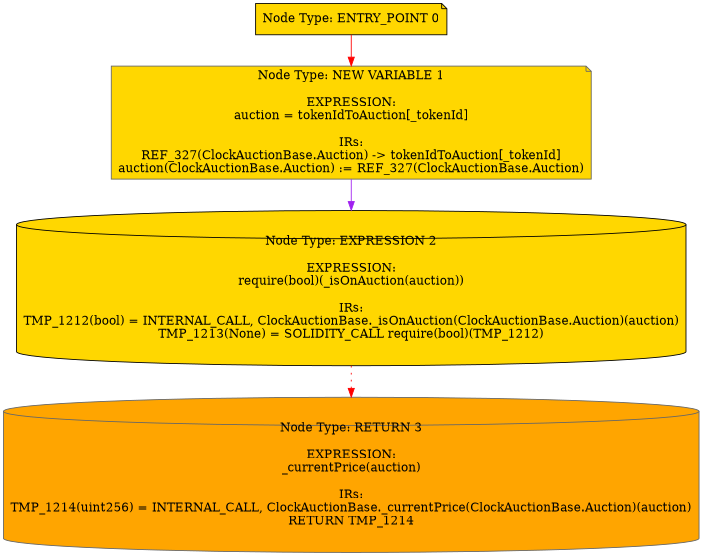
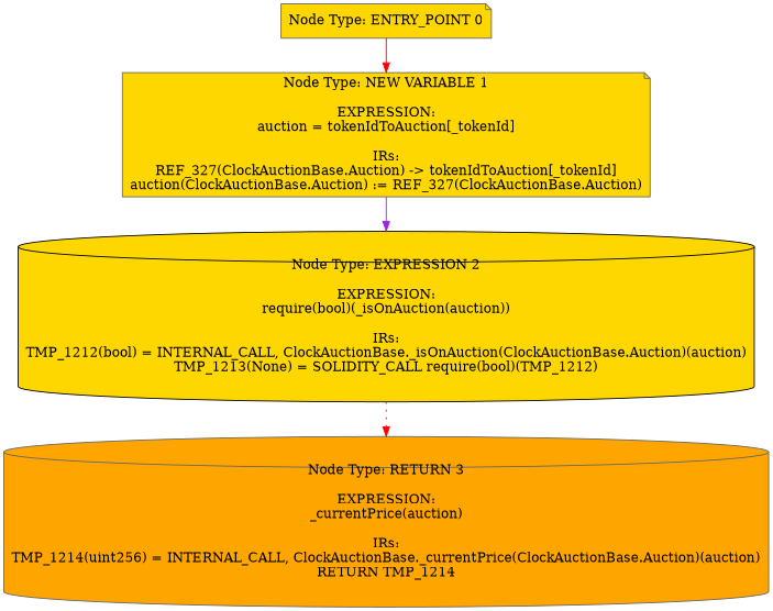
  digraph {
    node [style=filled fillcolor=gold color=black shape=note]
    edge [color=red style=solid]
-   n1 [label="Node Type: ENTRY_POINT 0\n"]
+   n1 [label="Node Type: ENTRY_POINT 0\n" color=gray40]
    n2 [label="Node Type: NEW VARIABLE 1\n\nEXPRESSION:\nauction = tokenIdToAuction[_tokenId]\n\nIRs:\nREF_327(ClockAuctionBase.Auction) -> tokenIdToAuction[_tokenId]\nauction(ClockAuctionBase.Auction) := REF_327(ClockAuctionBase.Auction)" color=gray40]
    n3 [label="Node Type: EXPRESSION 2\n\nEXPRESSION:\nrequire(bool)(_isOnAuction(auction))\n\nIRs:\nTMP_1212(bool) = INTERNAL_CALL, ClockAuctionBase._isOnAuction(ClockAuctionBase.Auction)(auction)\nTMP_1213(None) = SOLIDITY_CALL require(bool)(TMP_1212)" shape=cylinder]
    n4 [label="Node Type: RETURN 3\n\nEXPRESSION:\n_currentPrice(auction)\n\nIRs:\nTMP_1214(uint256) = INTERNAL_CALL, ClockAuctionBase._currentPrice(ClockAuctionBase.Auction)(auction)\nRETURN TMP_1214" fillcolor=orange color=gray40 shape=cylinder]
    n1 -> n2
    n2 -> n3 [color=purple]
    n3 -> n4 [style=dotted]
  }
